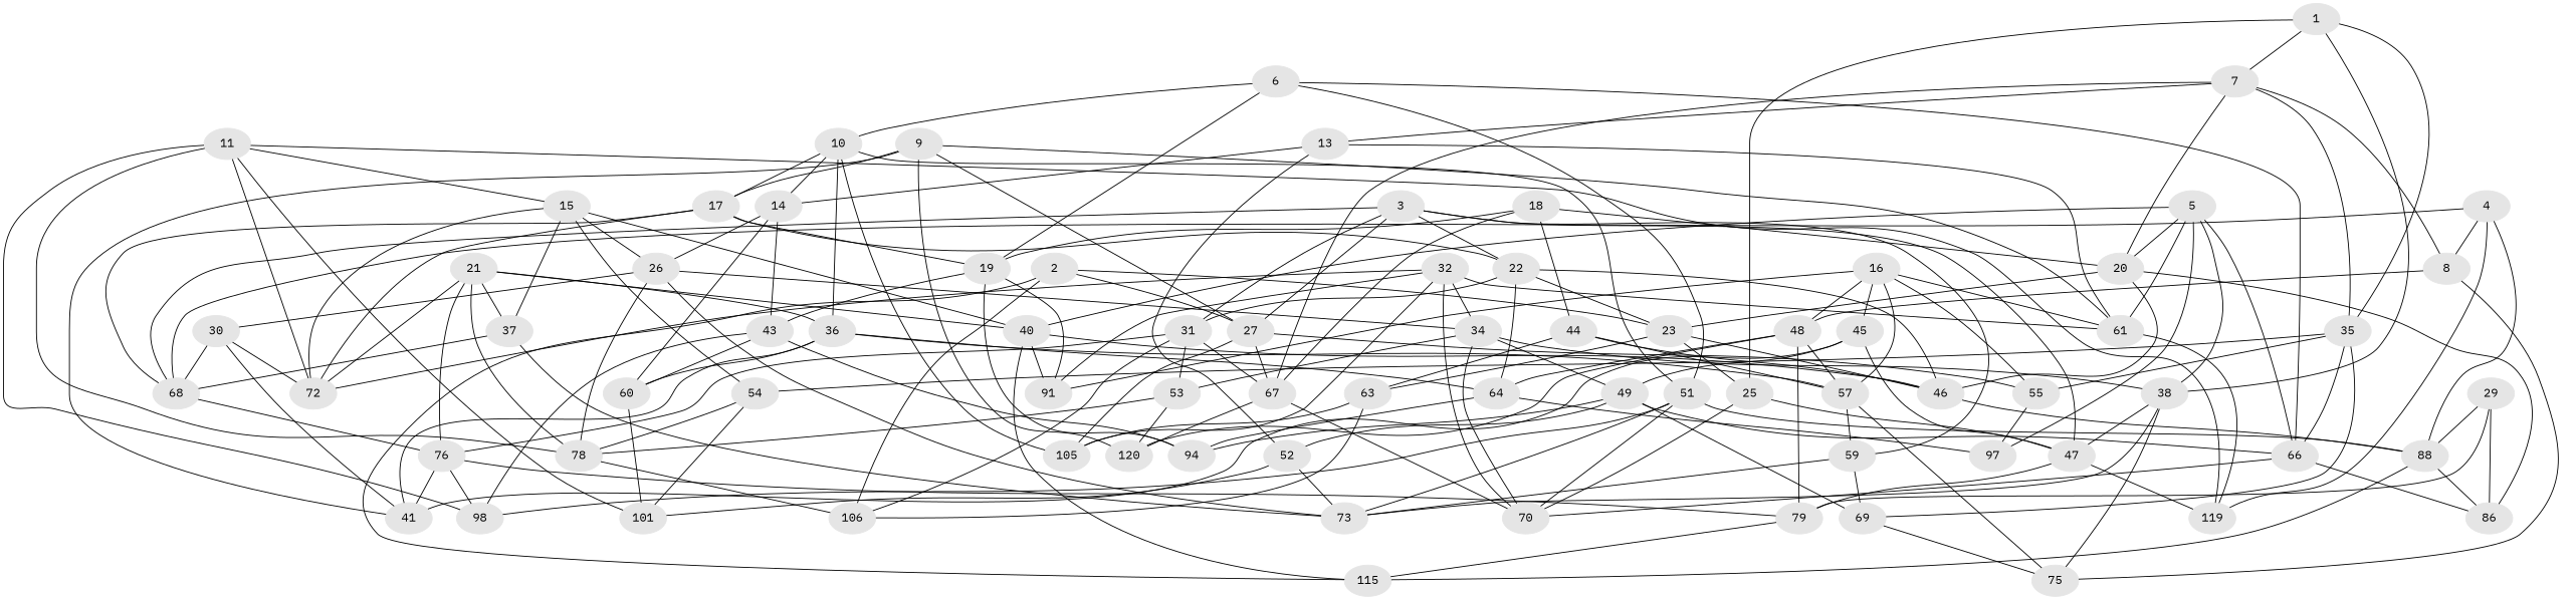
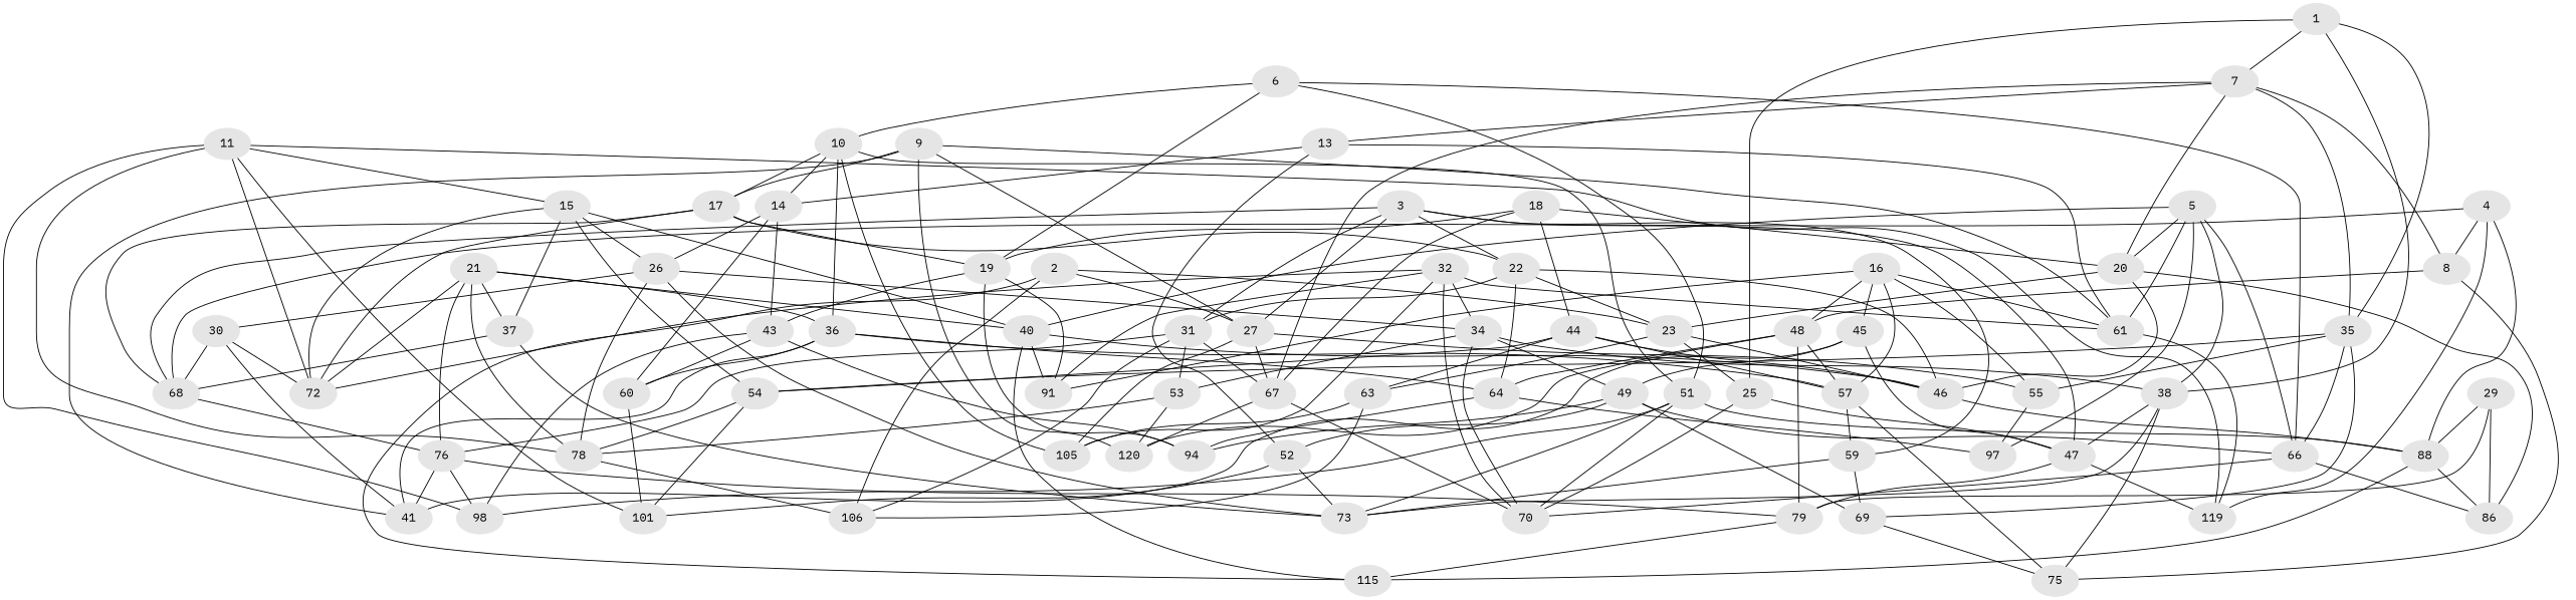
  graph {
    fontname="IBM Plex Mono"
    node [color=gray90 fontname="IBM Plex Mono" style=filled]
    edge [fontname="IBM Plex Mono"]
    7 [super="+24"]
    35 [super="+41"]
    8
    20 [super="+102"]
    13
    67 [super="+74"]
    1
    25
    38 [super="+71"]
    47 [super="+103"]
    70 [super="+84"]
    66 [super="+104"]
    54 [super="+95"]
    55
    69
    75
    73 [super="+111"]
    23 [super="+85"]
    46 [super="+108"]
    63
    2
    27 [super="+42"]
    106
    115
    105
    3 [super="+12"]
    22 [super="+28"]
    31 [super="+39"]
    59
    68 [super="+114"]
    64 [super="+121"]
    76 [super="+92"]
    53
    119
    79 [super="+100"]
    4
    n37 [label=88 super="+62"]
    48 [super="+123"]
    86
    5 [super="+112"]
    40 [super="+89"]
    61 [super="+107"]
    97
    91
    10 [super="+83"]
    51 [super="+118"]
    17 [super="+96"]
    14 [super="+87"]
    36 [super="+99"]
    6
    19 [super="+56"]
    43 [super="+110"]
    94
    98
    52
    120
    57 [super="+77"]
    9 [super="+116"]
    n59 [label=41 super="+113"]
    72 [super="+88"]
    26 [super="+122"]
    60
    11 [super="+50"]
    15 [super="+90"]
    78 [super="+117"]
    101
    37
    30
    34 [super="+109"]
    16 [super="+33"]
    45
    49 [super="+80"]
    18
    44 [super="+93"]
    21 [super="+65"]
    29
    32 [super="+82"]
    7 -- 35
    7 -- 8
    7 -- 20
    7 -- 13
    7 -- 67
    35 -- 66
    35 -- 54
    35 -- 55
    35 -- 69
    8 -- 75
    8 -- 48
    20 -- 23
    20 -- 46
    20 -- 86
    13 -- 61
    13 -- 14
    13 -- 52
    67 -- 70
    67 -- 120
    1 -- 7
    1 -- 35
    1 -- 25
    1 -- 38
    25 -- 47
    25 -- 70
    38 -- 47
    38 -- 75
    38 -- 73
    47 -- 119
    47 -- 79
    66 -- 70
    66 -- 86
    54 -- 78
    54 -- 101
    55 -- 97
    69 -- 75
    23 -- 25
    23 -- 46
    23 -- 63
    46 -- n37
    63 -- 106
    63 -- 105
    2 -- 23
    2 -- 27
    2 -- 106
    2 -- 115
    27 -- 67
    27 -- 55
    27 -- 105
    3 -- 47
    3 -- 27
    3 -- 22
    3 -- 31
    3 -- 59
    3 -- 68
    22 -- 23
    22 -- 46
    22 -- 31
    22 -- 64
    31 -- 67
    31 -- 106
    31 -- 76
    31 -- 53
    59 -- 69
    59 -- 73
    68 -- 76
    64 -- 97 [weight=2]
    64 -- 94
    76 -- 79
    76 -- 98
    76 -- n59
    53 -- 120
    53 -- 78
    79 -- 115
    4 -- 8
    4 -- 68
    4 -- 119
    4 -- n37
    n37 -- 115
    n37 -- 86
    48 -- 64
    48 -- 79
    48 -- 120
    48 -- 57
    5 -- 20
    5 -- 38
    5 -- 66
    5 -- 40
    5 -- 61
    5 -- 97
    40 -- 46
    40 -- 115
    40 -- 91
    61 -- 119
    10 -- 105
    10 -- 51
    10 -- 17
    10 -- 14
    10 -- 36
    51 -- 70
    51 -- 73
    51 -- n37
    51 -- 98
    17 -- 22
    17 -- 68
    17 -- 19
    17 -- 72
    14 -- 43 [weight=2]
    14 -- 26
    14 -- 60
    36 -- 64
    36 -- 57
    36 -- n59
    36 -- 60
    6 -- 66
    6 -- 10
    6 -- 51
    6 -- 19
    19 -- 91
    19 -- 43
    19 -- 94
    43 -- 94
    43 -- 98
    43 -- 60
    52 -- 73
    52 -- 101
    57 -- 75
    57 -- 59
    9 -- 27
    9 -- 61
    9 -- 17
    9 -- 120
    9 -- n59 [weight=2]
    26 -- 73
    26 -- 78
    26 -- 30
    26 -- 34
    60 -- 101
    11 -- 119
    11 -- 98
    11 -- 72
    11 -- 15
    11 -- 78
    11 -- 101
    15 -- 54
    15 -- 40
    15 -- 72
    15 -- 26
    15 -- 37
    78 -- 106
    37 -- 73
    37 -- 68
    30 -- 68
    30 -- n59
    30 -- 72
    34 -- 38
    34 -- 70
    34 -- 53
    34 -- 49
    16 -- 55
    16 -- 48
    16 -- 61
    16 -- 91
    16 -- 57
    16 -- 45
    45 -- 47
    45 -- n59
    45 -- 49
    49 -- 66
    49 -- 69
    49 -- 94
    49 -- 52
    18 -- 20
    18 -- 67
    18 -- 19
    18 -- 44
+   44 -- 54 [weight=2]
    44 -- 46
    44 -- 63
    44 -- 57
    21 -- 76
    21 -- 40
    21 -- 36
    21 -- 72
    21 -- 78
    21 -- 37
    29 -- 79 [weight=2]
    29 -- n37
    29 -- 86
    32 -- 70
    32 -- 105
    32 -- 61
    32 -- 91
    32 -- 72
    32 -- 34
  }
